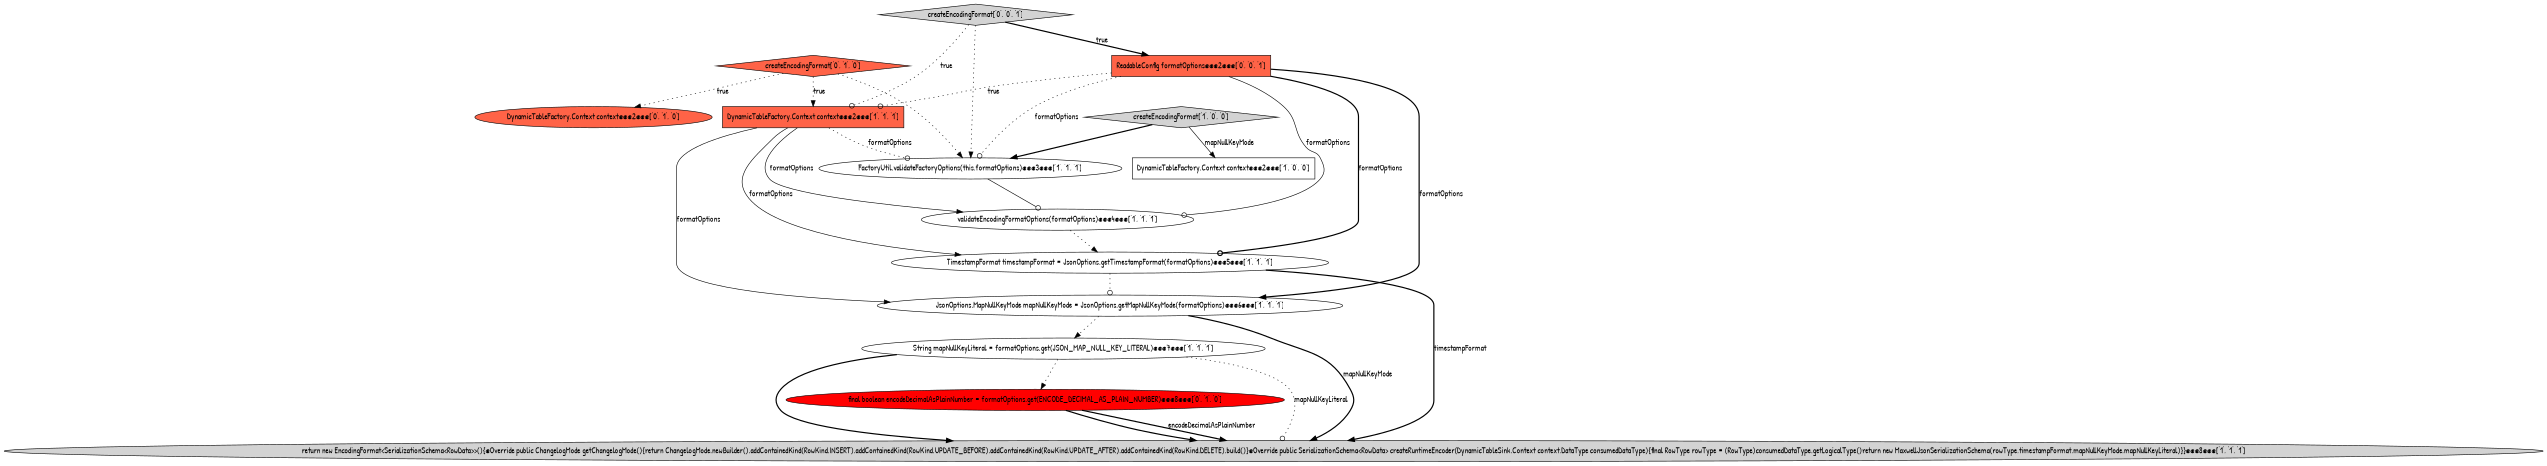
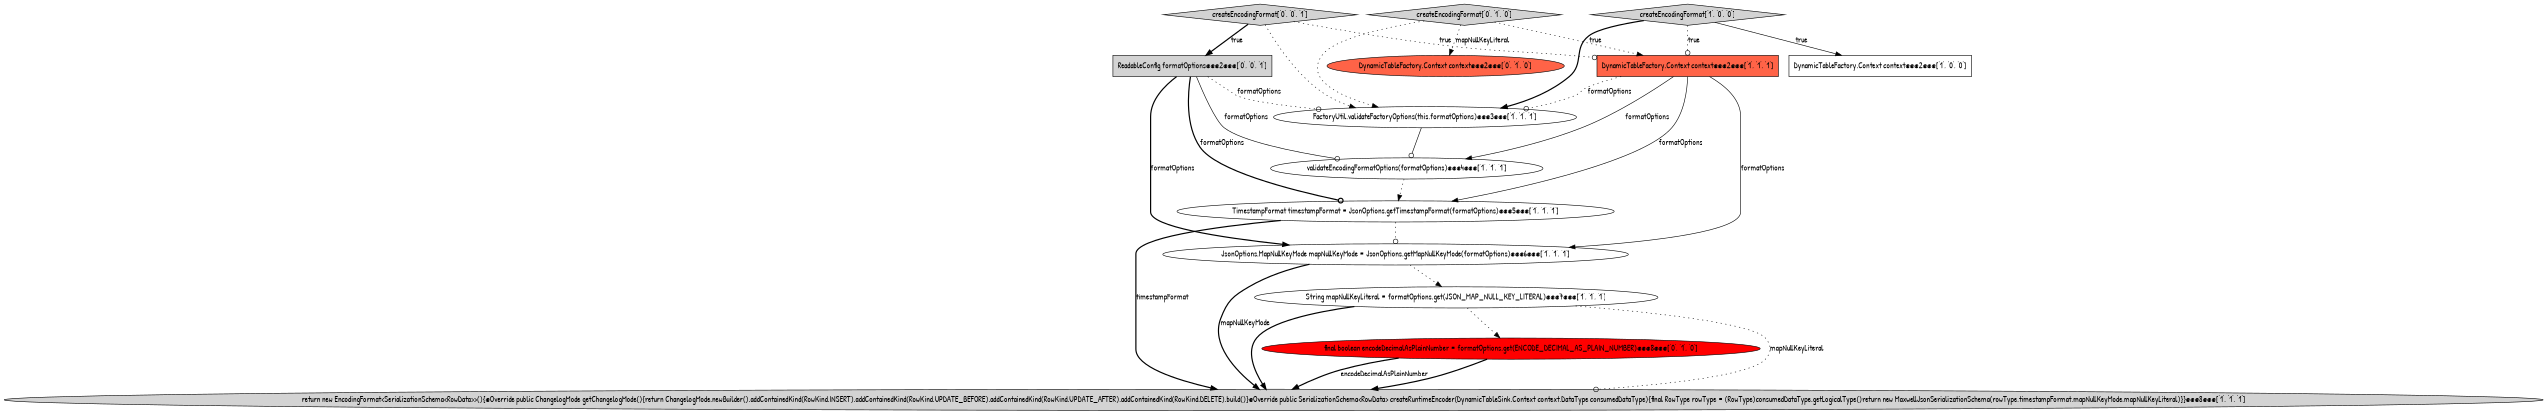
  digraph {
    fontname="Patrick Hand"
    node [fillcolor=white fontname="Patrick Hand" shape=ellipse style=filled]
    edge [arrowhead=normal fontname="Patrick Hand" style=dotted]
    n1 [fillcolor=red label="final boolean encodeDecimalAsPlainNumber = formatOptions.get(ENCODE_DECIMAL_AS_PLAIN_NUMBER)@@@8@@@['0', '1', '0']"]
    n2 [fillcolor=lightgray label="return new EncodingFormat<SerializationSchema<RowData>>(){@Override public ChangelogMode getChangelogMode(){return ChangelogMode.newBuilder().addContainedKind(RowKind.INSERT).addContainedKind(RowKind.UPDATE_BEFORE).addContainedKind(RowKind.UPDATE_AFTER).addContainedKind(RowKind.DELETE).build()}@Override public SerializationSchema<RowData> createRuntimeEncoder(DynamicTableSink.Context context,DataType consumedDataType){final RowType rowType = (RowType)consumedDataType.getLogicalType()return new MaxwellJsonSerializationSchema(rowType,timestampFormat,mapNullKeyMode,mapNullKeyLiteral)}}@@@8@@@['1', '1', '1']"]
    n3 [fillcolor=lightgray label="createEncodingFormat['0', '0', '1']" shape=diamond]
-   n4 [fillcolor=tomato label="ReadableConfig formatOptions@@@2@@@['0', '0', '1']" shape=box]
+   n4 [fillcolor=lightgray label="ReadableConfig formatOptions@@@2@@@['0', '0', '1']" shape=box]
    n5 [fillcolor=tomato label="DynamicTableFactory.Context context@@@2@@@['1', '1', '1']" shape=box]
    n6 [label="FactoryUtil.validateFactoryOptions(this,formatOptions)@@@3@@@['1', '1', '1']"]
    n7 [label="JsonOptions.MapNullKeyMode mapNullKeyMode = JsonOptions.getMapNullKeyMode(formatOptions)@@@6@@@['1', '1', '1']"]
    n8 [label="TimestampFormat timestampFormat = JsonOptions.getTimestampFormat(formatOptions)@@@5@@@['1', '1', '1']"]
    n9 [label="validateEncodingFormatOptions(formatOptions)@@@4@@@['1', '1', '1']"]
    n10 [label="String mapNullKeyLiteral = formatOptions.get(JSON_MAP_NULL_KEY_LITERAL)@@@7@@@['1', '1', '1']"]
    n11 [fillcolor=tomato label="DynamicTableFactory.Context context@@@2@@@['0', '1', '0']"]
-   n12 [fillcolor=tomato label="createEncodingFormat['0', '1', '0']" shape=diamond]
+   n12 [fillcolor=lightgray label="createEncodingFormat['0', '1', '0']" shape=diamond]
    n13 [fillcolor=lightgray label="createEncodingFormat['1', '0', '0']" shape=diamond]
    n14 [label="DynamicTableFactory.Context context@@@2@@@['1', '0', '0']" shape=box]
    n1 -> n2 [label=encodeDecimalAsPlainNumber style=bold]
    n1 -> n2 [style=bold]
    n3 -> n4 [label=true style=bold]
    n3 -> n5 [arrowhead=odot label=true]
    n3 -> n6
    n4 -> n6 [arrowhead=odot label=formatOptions]
    n4 -> n7 [label=formatOptions style=bold]
    n4 -> n8 [arrowhead=odot label=formatOptions style=bold]
    n4 -> n9 [arrowhead=odot label=formatOptions style=solid]
    n5 -> n6 [arrowhead=odot label=formatOptions]
    n5 -> n7 [label=formatOptions style=solid]
    n5 -> n8 [label=formatOptions style=solid]
    n5 -> n9 [label=formatOptions style=solid]
    n6 -> n9 [arrowhead=odot style=solid]
    n7 -> n2 [label=mapNullKeyMode style=bold]
    n7 -> n10
    n8 -> n2 [label=timestampFormat style=bold]
    n8 -> n7 [arrowhead=odot]
    n9 -> n8
    n10 -> n1
    n10 -> n2 [arrowhead=odot label=mapNullKeyLiteral]
    n10 -> n2 [style=bold]
    n12 -> n5 [label=true]
    n12 -> n6
-   n12 -> n11 [label=true]
-   n4 -> n5 [arrowhead=odot label=true]
+   n12 -> n11 [label=mapNullKeyLiteral]
+   n13 -> n5 [arrowhead=odot label=true]
    n13 -> n6 [style=bold]
-   n13 -> n14 [label=mapNullKeyMode style=solid]
+   n13 -> n14 [label=true style=solid]
  }
